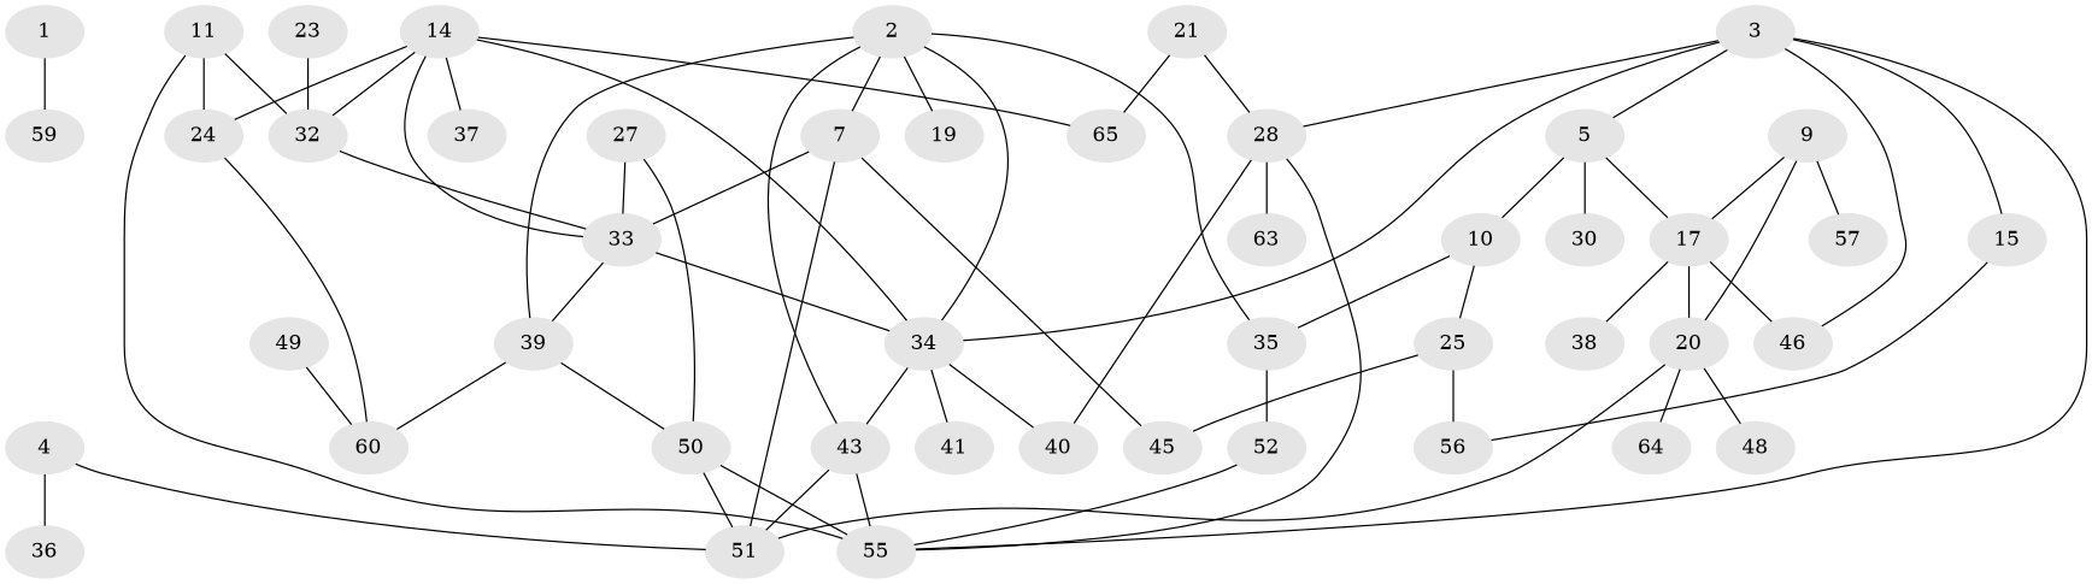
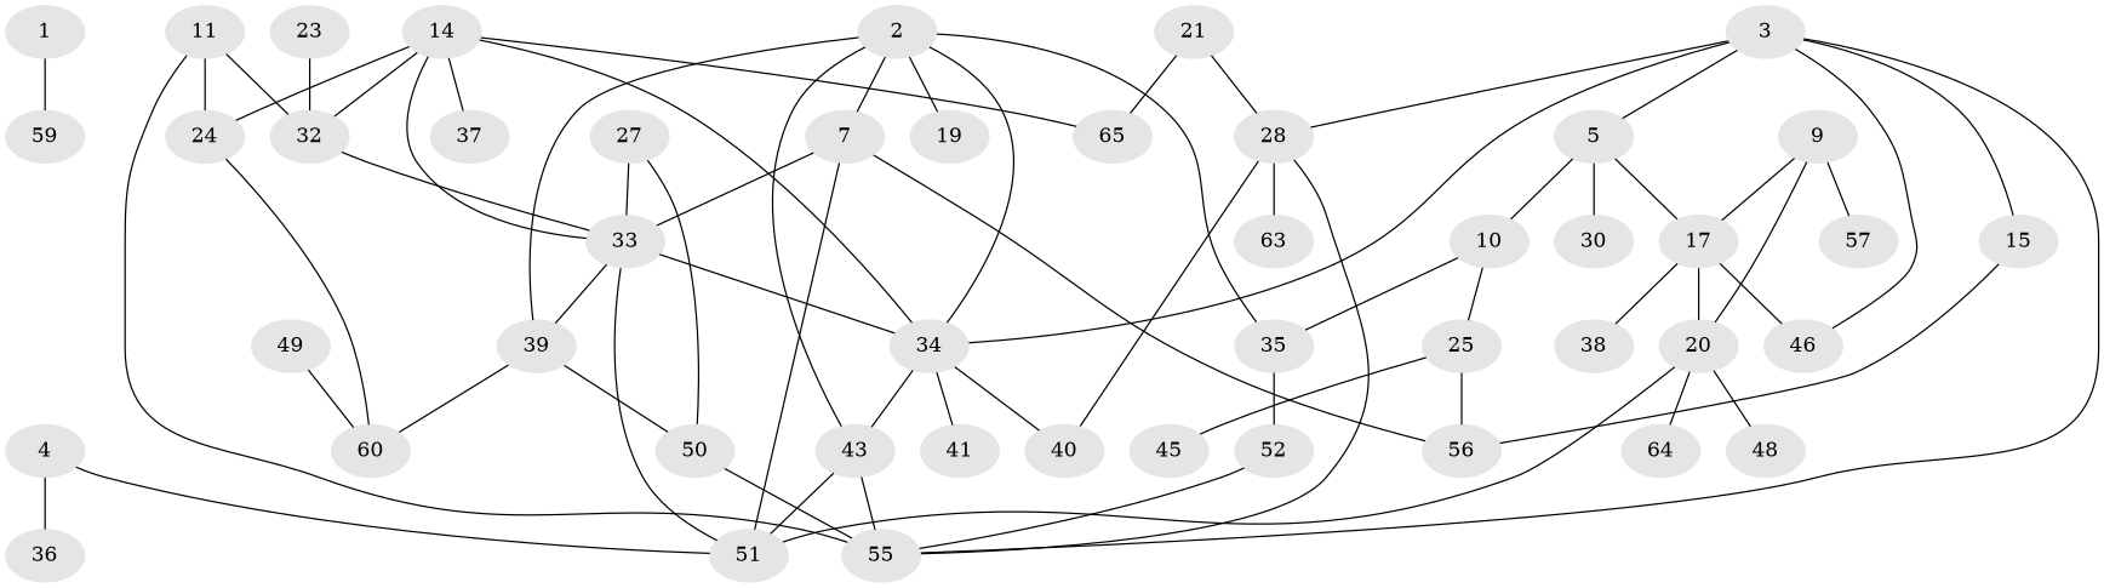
  graph {
    node [color=gray90 style=filled]
    edge [weight=1.0]
    1
    59
    2
    7
    19
    34
    35
    39
    43
    51
    33
    56
    40
    41
    52
    50
    60
    55
    3
    5
    15
    28
    46
    10
    17
    30
    63
    4
    36
    25
    20
    38
    9
    57
    48
    64
    45
    11
    24
    32
    14
    37
    65
    21
    23
    27
    49
    1 -- 59
    2 -- 7
    2 -- 19
    2 -- 34
    2 -- 35
    2 -- 39
    2 -- 43
    7 -- 51
    7 -- 33
-   7 -- 45
+   7 -- 56
    34 -- 43 [weight=3.0]
    34 -- 40
    34 -- 41 [weight=2.0]
    35 -- 52
    39 -- 50
    39 -- 60
    43 -- 51
    43 -- 55
    33 -- 34
    33 -- 39 [weight=2.0]
    52 -- 55
-   50 -- 51
+   33 -- 51
    50 -- 55
    3 -- 34
    3 -- 55
    3 -- 5
    3 -- 15
    3 -- 28
    3 -- 46
    5 -- 10
    5 -- 17
    5 -- 30 [weight=4.0]
    15 -- 56
    28 -- 40
    28 -- 55
    28 -- 63
    10 -- 35
    10 -- 25
    17 -- 46 [weight=2.0]
    17 -- 20
    17 -- 38
    4 -- 51
    4 -- 36
    25 -- 56
    25 -- 45
    20 -- 51
    20 -- 48
    20 -- 64
    9 -- 17
    9 -- 20
    9 -- 57 [weight=2.0]
    11 -- 55
    11 -- 24 [weight=2.0]
    11 -- 32
    24 -- 60
    32 -- 33
    14 -- 34
    14 -- 33
    14 -- 24
    14 -- 32
    14 -- 37
    14 -- 65
    21 -- 28
    21 -- 65
    23 -- 32
    27 -- 33 [weight=2.0]
    27 -- 50
    49 -- 60
  }
